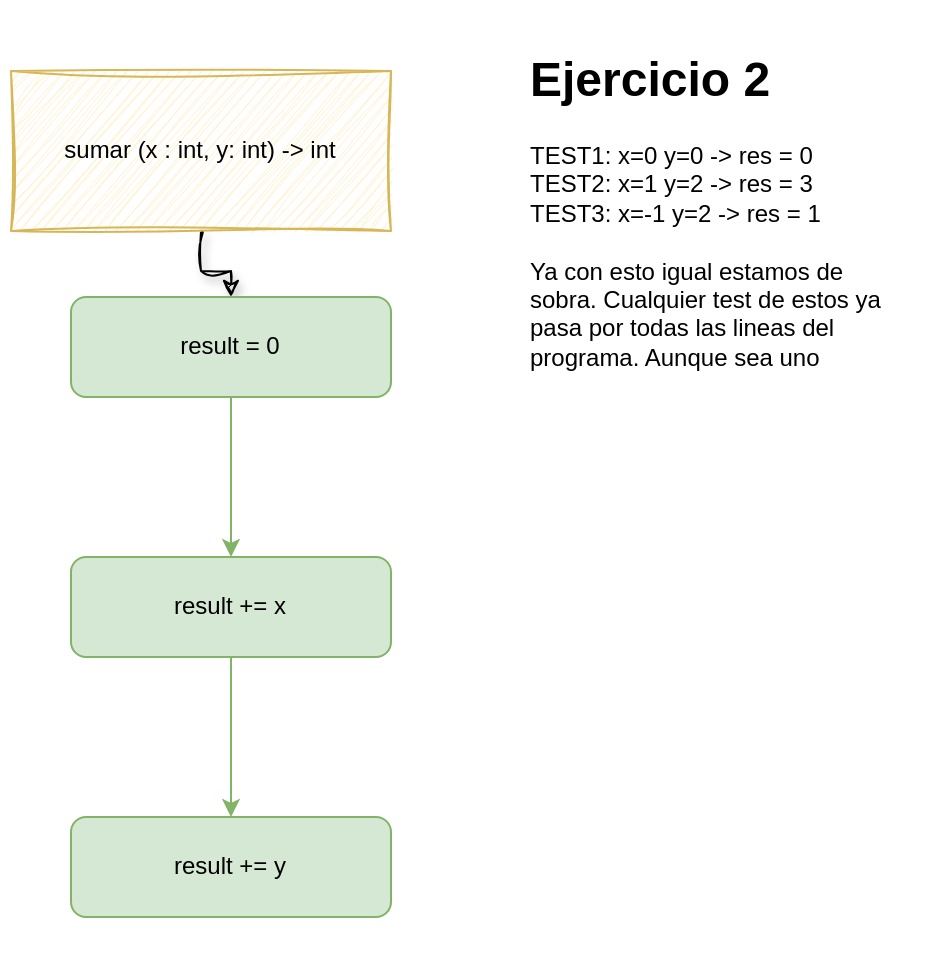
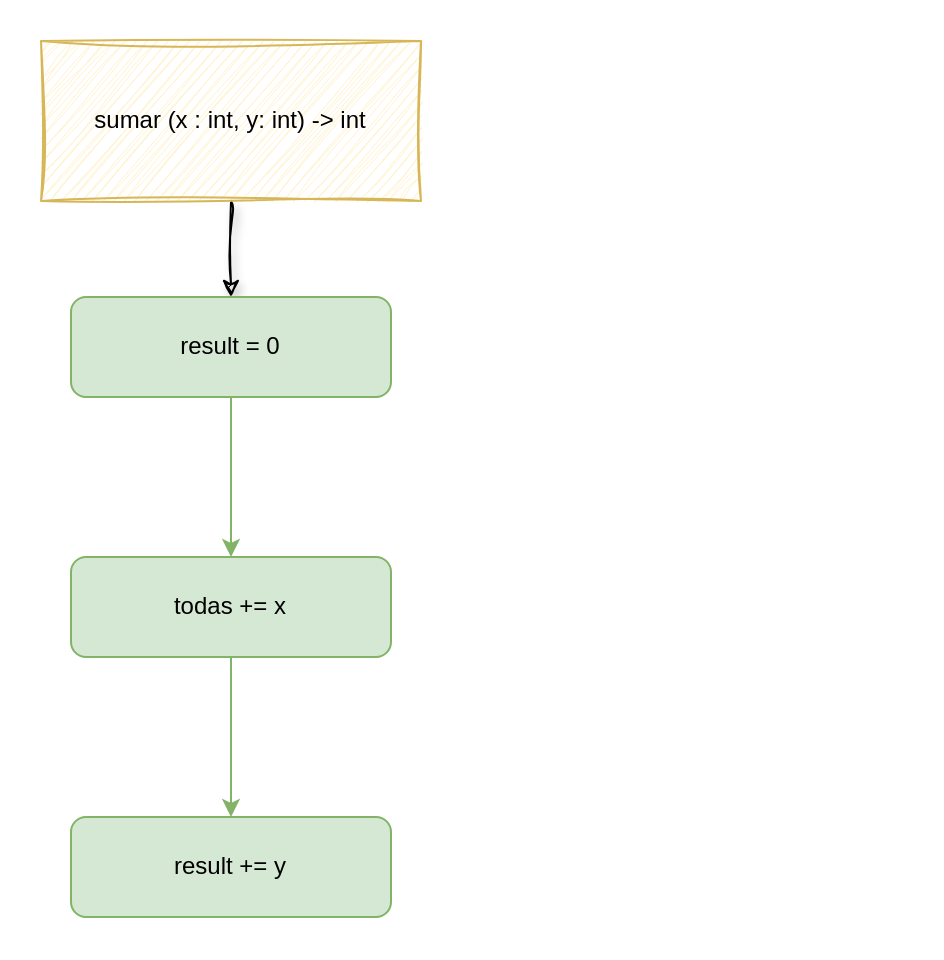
  <mxCell id="0" />
  <mxCell id="1" parent="0" />
  <mxCell id="2" value="" style="edgeStyle=orthogonalEdgeStyle;rounded=0;orthogonalLoop=1;jettySize=auto;html=1;shadow=1;sketch=1;curveFitting=1;jiggle=2;" edge="1" parent="1" source="3" target="5"><mxGeometry relative="1" as="geometry" /></mxCell>
- <mxCell id="3" value="sumar (x : int, y: int) -&amp;gt; int" style="rounded=0;whiteSpace=wrap;html=1;sketch=1;curveFitting=1;jiggle=2;fillColor=#fff2cc;strokeColor=#d6b656;" vertex="1" parent="1"><mxGeometry x="5" y="35" width="190" height="80" as="geometry" /></mxCell>
+ <mxCell id="3" value="sumar (x : int, y: int) -&amp;gt; int" style="rounded=0;whiteSpace=wrap;html=1;sketch=1;curveFitting=1;jiggle=2;fillColor=#fff2cc;strokeColor=#d6b656;" vertex="1" parent="1"><mxGeometry x="20" y="20" width="190" height="80" as="geometry" /></mxCell>
  <mxCell id="4" value="" style="edgeStyle=orthogonalEdgeStyle;rounded=0;orthogonalLoop=1;jettySize=auto;html=1;fillColor=#d5e8d4;strokeColor=#82b366;" edge="1" parent="1" source="5" target="7"><mxGeometry relative="1" as="geometry" /></mxCell>
  <mxCell id="5" value="result = 0" style="rounded=1;whiteSpace=wrap;html=1;fillColor=#d5e8d4;strokeColor=#82b366;" vertex="1" parent="1"><mxGeometry x="35" y="148" width="160" height="50" as="geometry" /></mxCell>
  <mxCell id="6" value="" style="edgeStyle=orthogonalEdgeStyle;rounded=0;orthogonalLoop=1;jettySize=auto;html=1;fillColor=#d5e8d4;strokeColor=#82b366;" edge="1" parent="1" source="7" target="8"><mxGeometry relative="1" as="geometry" /></mxCell>
- <mxCell id="7" value="result += x" style="rounded=1;whiteSpace=wrap;html=1;fillColor=#d5e8d4;strokeColor=#82b366;" vertex="1" parent="1"><mxGeometry x="35" y="278" width="160" height="50" as="geometry" /></mxCell>
+ <mxCell id="7" value="todas += x" style="rounded=1;whiteSpace=wrap;html=1;fillColor=#d5e8d4;strokeColor=#82b366;" vertex="1" parent="1"><mxGeometry x="35" y="278" width="160" height="50" as="geometry" /></mxCell>
  <mxCell id="8" value="result += y" style="rounded=1;whiteSpace=wrap;html=1;fillColor=#d5e8d4;strokeColor=#82b366;" vertex="1" parent="1"><mxGeometry x="35" y="408" width="160" height="50" as="geometry" /></mxCell>
- <mxCell id="9" value="&lt;h1&gt;Ejercicio 2&lt;/h1&gt;&lt;div&gt;TEST1: x=0 y=0 -&amp;gt; res = 0&lt;/div&gt;&lt;div&gt;TEST2: x=1 y=2 -&amp;gt; res = 3&lt;/div&gt;&lt;div&gt;TEST3: x=-1 y=2 -&amp;gt; res = 1&lt;/div&gt;&lt;div&gt;&lt;br&gt;&lt;/div&gt;&lt;div&gt;Ya con esto igual estamos de sobra. Cualquier test de estos ya pasa por todas las lineas del programa. Aunque sea uno&lt;/div&gt;" style="text;html=1;strokeColor=none;fillColor=none;spacing=5;spacingTop=-20;whiteSpace=wrap;overflow=hidden;rounded=0;" vertex="1" parent="1"><mxGeometry x="260" y="20" width="190" height="200" as="geometry" /></mxCell>
